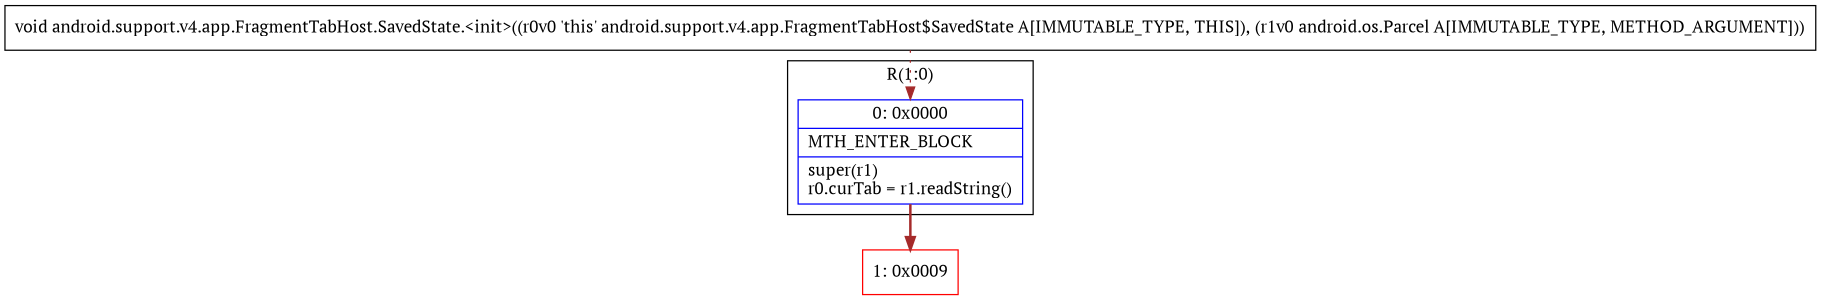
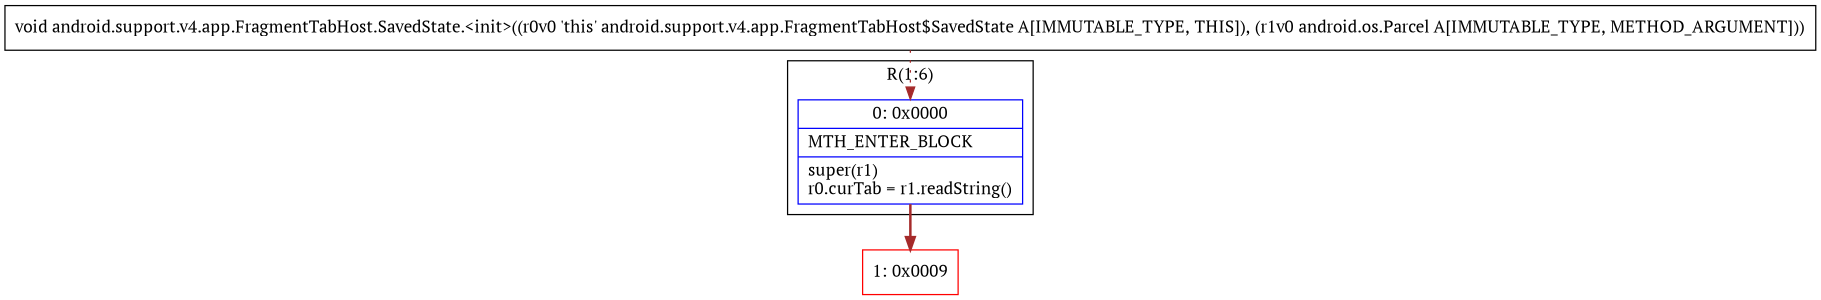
  digraph {
    fontname="PT Serif"
    node [shape=record fontname="PT Serif"]
    edge [color=brown fontname="PT Serif"]
    n1 [color=blue label="{0\:\ 0x0000|MTH_ENTER_BLOCK\l|super(r1)\lr0.curTab = r1.readString()\l}"]
    n2 [color=red label="{1\:\ 0x0009}"]
    n3 [label="{void android.support.v4.app.FragmentTabHost.SavedState.\<init\>((r0v0 'this' android.support.v4.app.FragmentTabHost$SavedState A[IMMUTABLE_TYPE, THIS]), (r1v0 android.os.Parcel A[IMMUTABLE_TYPE, METHOD_ARGUMENT])) }"]
    subgraph cluster_1 {
-     label="R(1:0)"
+     label="R(1:6)"
      n1
    }
    n1 -> n2 [style=bold]
    n3 -> n1 [style=dotted]
  }
